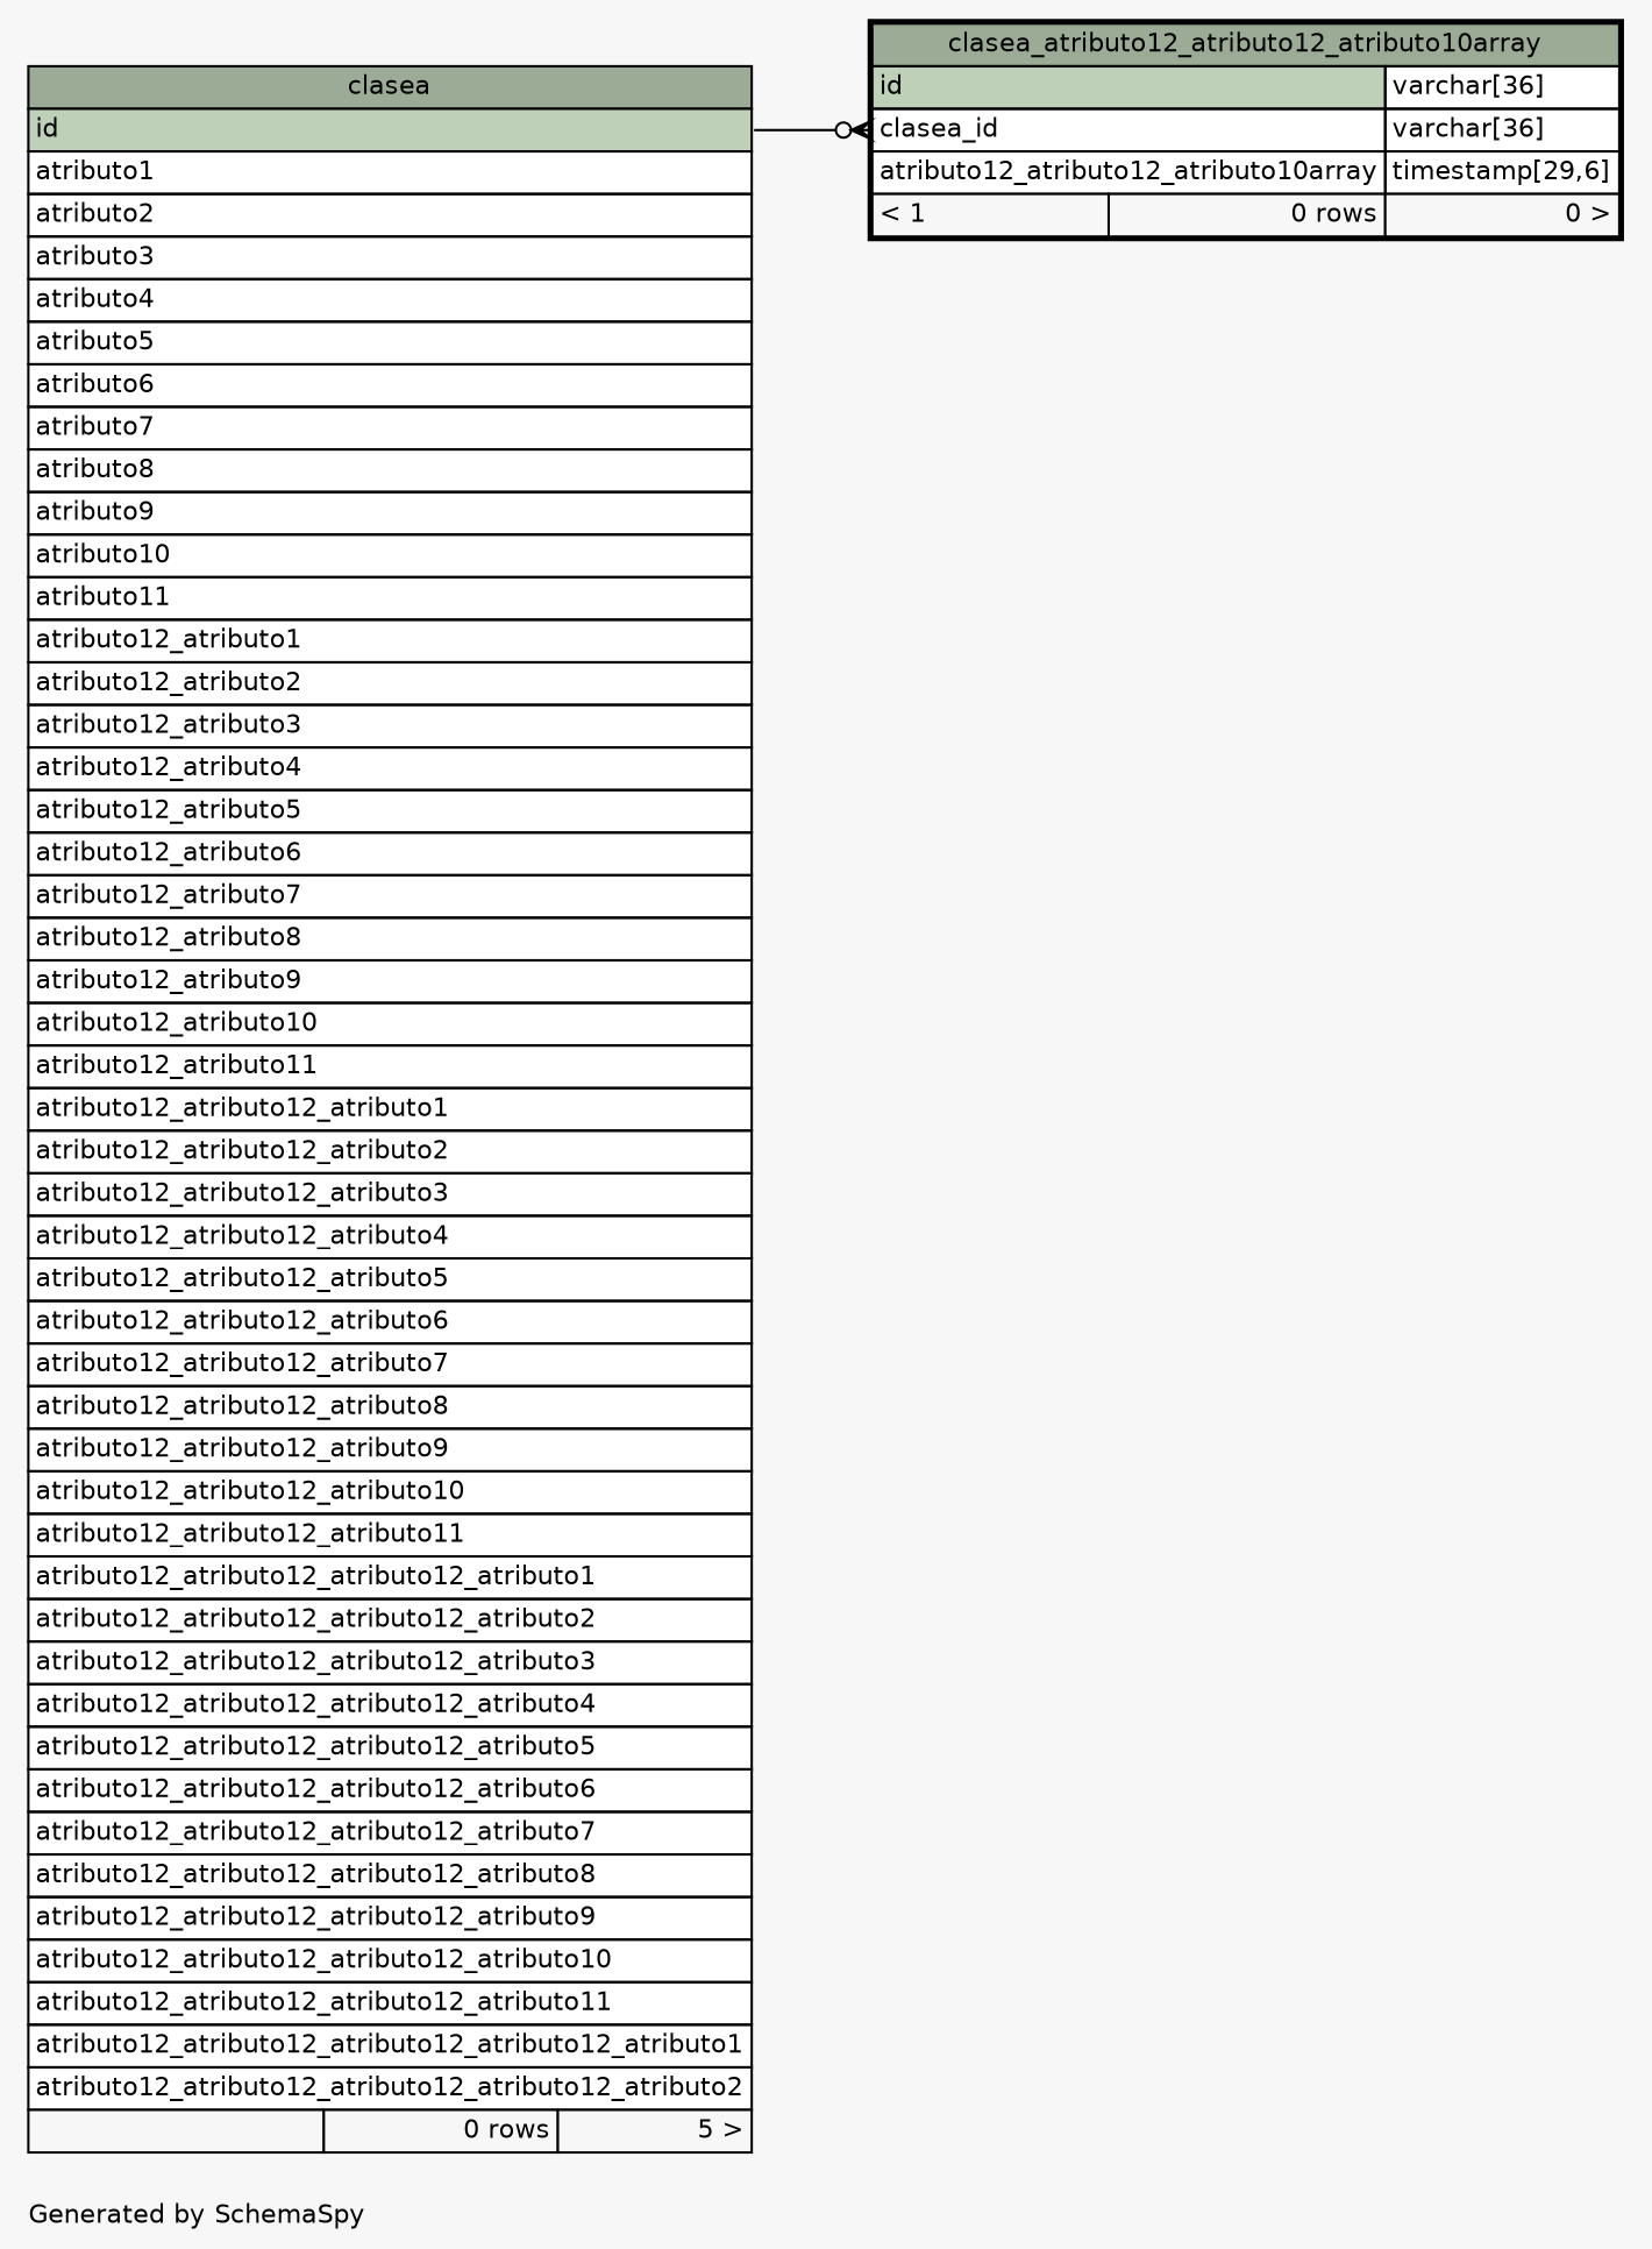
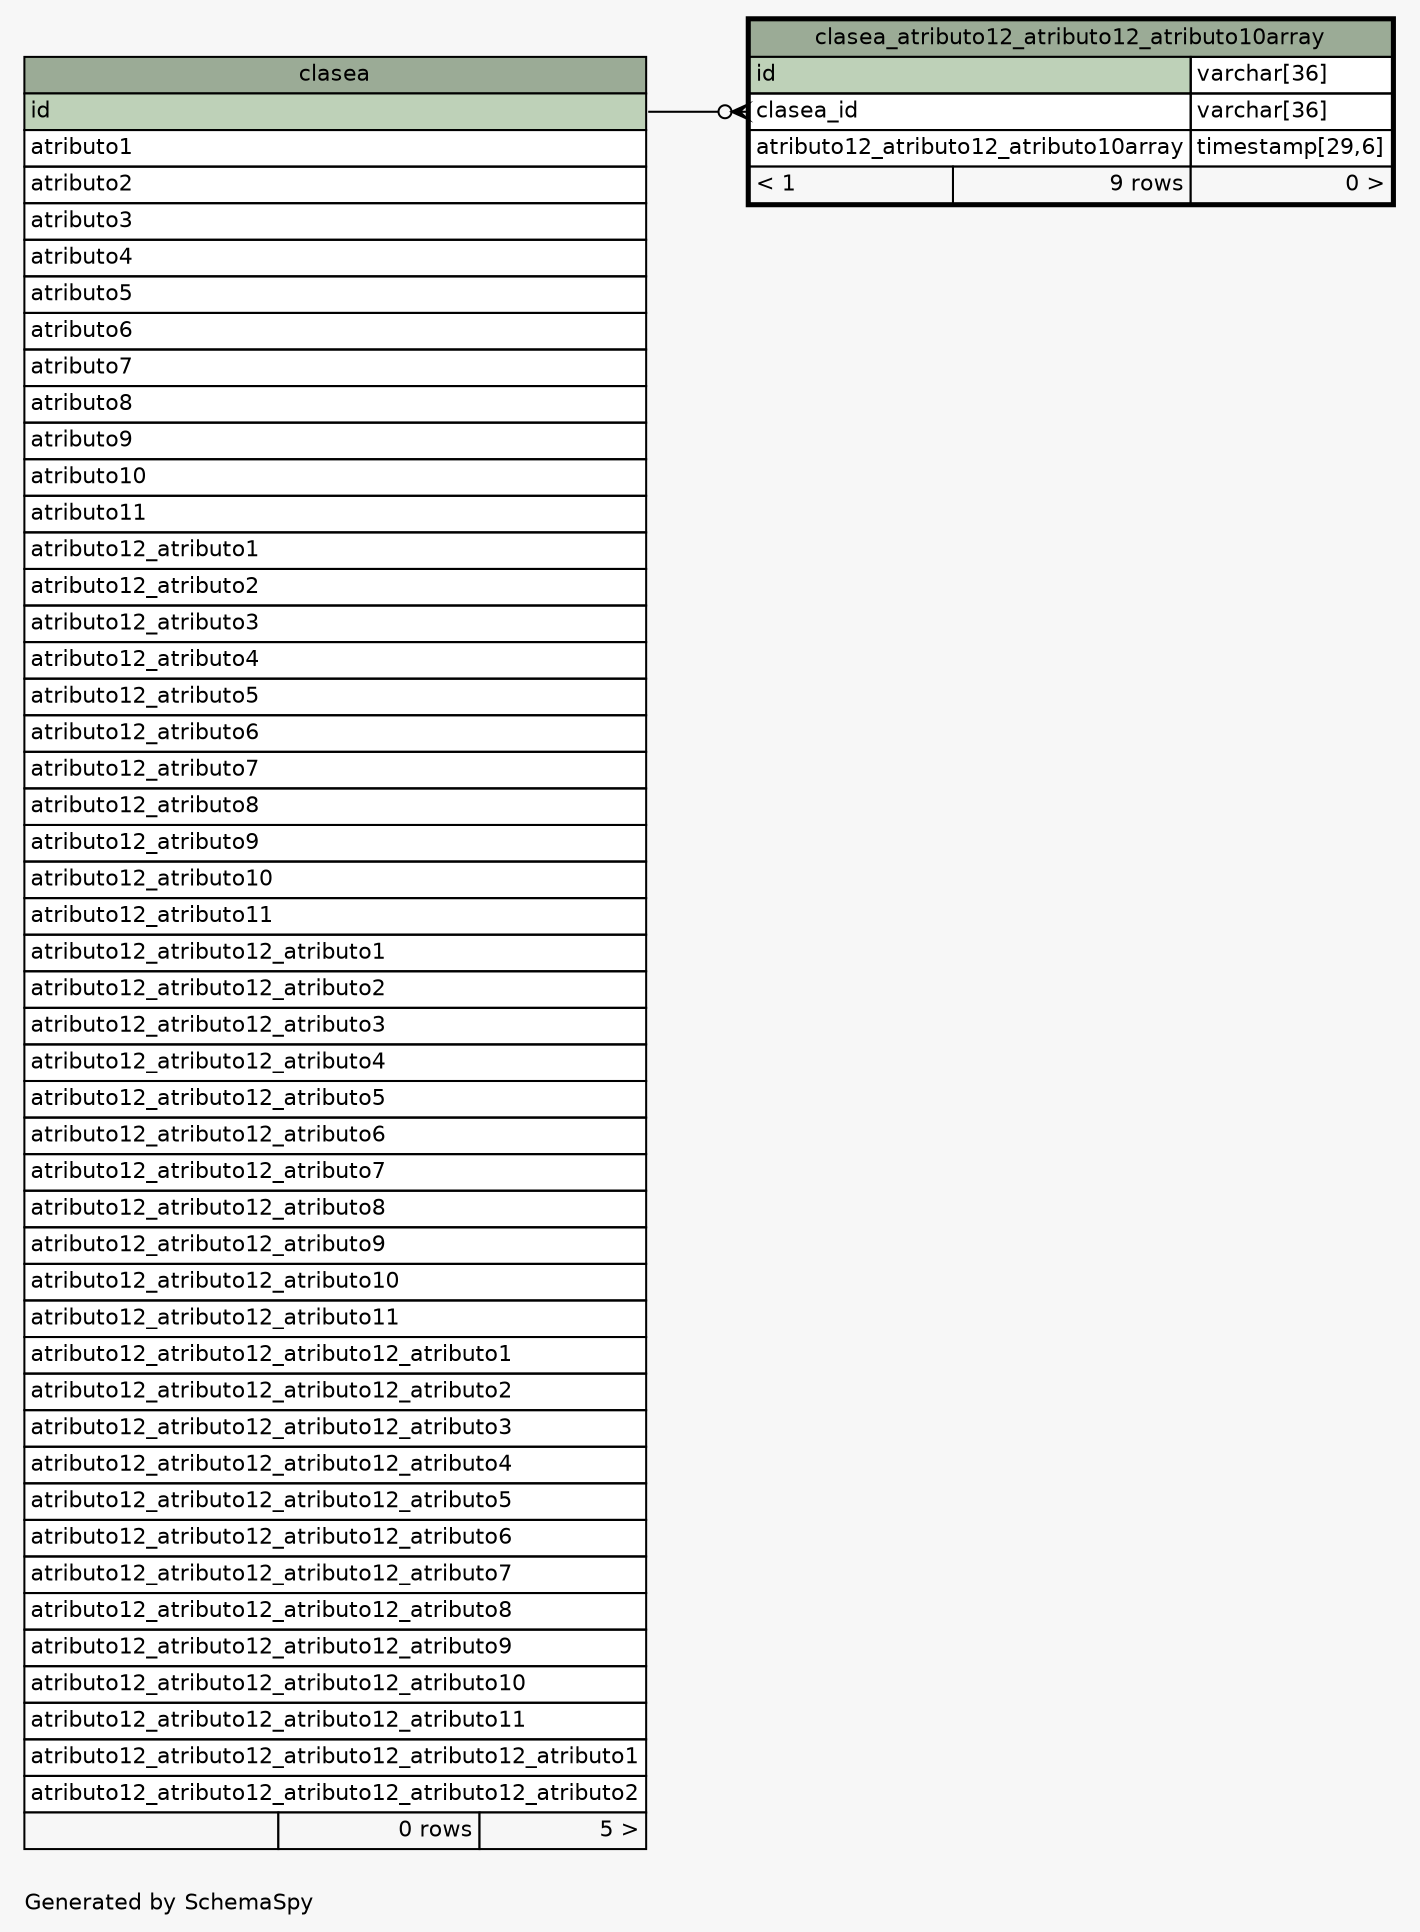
  digraph {
    bgcolor="#f7f7f7"
    fontname=Helvetica
    fontsize=11
    label="\nGenerated by SchemaSpy"
    labeljust=l
    nodesep=0.18
    rankdir=RL
    ranksep=0.46
    node [fontname=Helvetica fontsize=11 shape=plaintext]
-   n1 [label=<     <TABLE BORDER="2" CELLBORDER="1" CELLSPACING="0" BGCOLOR="#ffffff">       <TR><TD COLSPAN="3" BGCOLOR="#9bab96" ALIGN="CENTER">clasea_atributo12_atributo12_atributo10array</TD></TR>       <TR><TD PORT="id" COLSPAN="2" BGCOLOR="#bed1b8" ALIGN="LEFT">id</TD><TD PORT="id.type" ALIGN="LEFT">varchar[36]</TD></TR>       <TR><TD PORT="clasea_id" COLSPAN="2" ALIGN="LEFT">clasea_id</TD><TD PORT="clasea_id.type" ALIGN="LEFT">varchar[36]</TD></TR>       <TR><TD PORT="atributo12_atributo12_atributo10array" COLSPAN="2" ALIGN="LEFT">atributo12_atributo12_atributo10array</TD><TD PORT="atributo12_atributo12_atributo10array.type" ALIGN="LEFT">timestamp[29,6]</TD></TR>       <TR><TD ALIGN="LEFT" BGCOLOR="#f7f7f7">&lt; 1</TD><TD ALIGN="RIGHT" BGCOLOR="#f7f7f7">0 rows</TD><TD ALIGN="RIGHT" BGCOLOR="#f7f7f7">0 &gt;</TD></TR>     </TABLE>>]
+   n1 [label=<     <TABLE BORDER="2" CELLBORDER="1" CELLSPACING="0" BGCOLOR="#ffffff">       <TR><TD COLSPAN="3" BGCOLOR="#9bab96" ALIGN="CENTER">clasea_atributo12_atributo12_atributo10array</TD></TR>       <TR><TD PORT="id" COLSPAN="2" BGCOLOR="#bed1b8" ALIGN="LEFT">id</TD><TD PORT="id.type" ALIGN="LEFT">varchar[36]</TD></TR>       <TR><TD PORT="clasea_id" COLSPAN="2" ALIGN="LEFT">clasea_id</TD><TD PORT="clasea_id.type" ALIGN="LEFT">varchar[36]</TD></TR>       <TR><TD PORT="atributo12_atributo12_atributo10array" COLSPAN="2" ALIGN="LEFT">atributo12_atributo12_atributo10array</TD><TD PORT="atributo12_atributo12_atributo10array.type" ALIGN="LEFT">timestamp[29,6]</TD></TR>       <TR><TD ALIGN="LEFT" BGCOLOR="#f7f7f7">&lt; 1</TD><TD ALIGN="RIGHT" BGCOLOR="#f7f7f7">9 rows</TD><TD ALIGN="RIGHT" BGCOLOR="#f7f7f7">0 &gt;</TD></TR>     </TABLE>>]
    n2 [label=<     <TABLE BORDER="0" CELLBORDER="1" CELLSPACING="0" BGCOLOR="#ffffff">       <TR><TD COLSPAN="3" BGCOLOR="#9bab96" ALIGN="CENTER">clasea</TD></TR>       <TR><TD PORT="id" COLSPAN="3" BGCOLOR="#bed1b8" ALIGN="LEFT">id</TD></TR>       <TR><TD PORT="atributo1" COLSPAN="3" ALIGN="LEFT">atributo1</TD></TR>       <TR><TD PORT="atributo2" COLSPAN="3" ALIGN="LEFT">atributo2</TD></TR>       <TR><TD PORT="atributo3" COLSPAN="3" ALIGN="LEFT">atributo3</TD></TR>       <TR><TD PORT="atributo4" COLSPAN="3" ALIGN="LEFT">atributo4</TD></TR>       <TR><TD PORT="atributo5" COLSPAN="3" ALIGN="LEFT">atributo5</TD></TR>       <TR><TD PORT="atributo6" COLSPAN="3" ALIGN="LEFT">atributo6</TD></TR>       <TR><TD PORT="atributo7" COLSPAN="3" ALIGN="LEFT">atributo7</TD></TR>       <TR><TD PORT="atributo8" COLSPAN="3" ALIGN="LEFT">atributo8</TD></TR>       <TR><TD PORT="atributo9" COLSPAN="3" ALIGN="LEFT">atributo9</TD></TR>       <TR><TD PORT="atributo10" COLSPAN="3" ALIGN="LEFT">atributo10</TD></TR>       <TR><TD PORT="atributo11" COLSPAN="3" ALIGN="LEFT">atributo11</TD></TR>       <TR><TD PORT="atributo12_atributo1" COLSPAN="3" ALIGN="LEFT">atributo12_atributo1</TD></TR>       <TR><TD PORT="atributo12_atributo2" COLSPAN="3" ALIGN="LEFT">atributo12_atributo2</TD></TR>       <TR><TD PORT="atributo12_atributo3" COLSPAN="3" ALIGN="LEFT">atributo12_atributo3</TD></TR>       <TR><TD PORT="atributo12_atributo4" COLSPAN="3" ALIGN="LEFT">atributo12_atributo4</TD></TR>       <TR><TD PORT="atributo12_atributo5" COLSPAN="3" ALIGN="LEFT">atributo12_atributo5</TD></TR>       <TR><TD PORT="atributo12_atributo6" COLSPAN="3" ALIGN="LEFT">atributo12_atributo6</TD></TR>       <TR><TD PORT="atributo12_atributo7" COLSPAN="3" ALIGN="LEFT">atributo12_atributo7</TD></TR>       <TR><TD PORT="atributo12_atributo8" COLSPAN="3" ALIGN="LEFT">atributo12_atributo8</TD></TR>       <TR><TD PORT="atributo12_atributo9" COLSPAN="3" ALIGN="LEFT">atributo12_atributo9</TD></TR>       <TR><TD PORT="atributo12_atributo10" COLSPAN="3" ALIGN="LEFT">atributo12_atributo10</TD></TR>       <TR><TD PORT="atributo12_atributo11" COLSPAN="3" ALIGN="LEFT">atributo12_atributo11</TD></TR>       <TR><TD PORT="atributo12_atributo12_atributo1" COLSPAN="3" ALIGN="LEFT">atributo12_atributo12_atributo1</TD></TR>       <TR><TD PORT="atributo12_atributo12_atributo2" COLSPAN="3" ALIGN="LEFT">atributo12_atributo12_atributo2</TD></TR>       <TR><TD PORT="atributo12_atributo12_atributo3" COLSPAN="3" ALIGN="LEFT">atributo12_atributo12_atributo3</TD></TR>       <TR><TD PORT="atributo12_atributo12_atributo4" COLSPAN="3" ALIGN="LEFT">atributo12_atributo12_atributo4</TD></TR>       <TR><TD PORT="atributo12_atributo12_atributo5" COLSPAN="3" ALIGN="LEFT">atributo12_atributo12_atributo5</TD></TR>       <TR><TD PORT="atributo12_atributo12_atributo6" COLSPAN="3" ALIGN="LEFT">atributo12_atributo12_atributo6</TD></TR>       <TR><TD PORT="atributo12_atributo12_atributo7" COLSPAN="3" ALIGN="LEFT">atributo12_atributo12_atributo7</TD></TR>       <TR><TD PORT="atributo12_atributo12_atributo8" COLSPAN="3" ALIGN="LEFT">atributo12_atributo12_atributo8</TD></TR>       <TR><TD PORT="atributo12_atributo12_atributo9" COLSPAN="3" ALIGN="LEFT">atributo12_atributo12_atributo9</TD></TR>       <TR><TD PORT="atributo12_atributo12_atributo10" COLSPAN="3" ALIGN="LEFT">atributo12_atributo12_atributo10</TD></TR>       <TR><TD PORT="atributo12_atributo12_atributo11" COLSPAN="3" ALIGN="LEFT">atributo12_atributo12_atributo11</TD></TR>       <TR><TD PORT="atributo12_atributo12_atributo12_atributo1" COLSPAN="3" ALIGN="LEFT">atributo12_atributo12_atributo12_atributo1</TD></TR>       <TR><TD PORT="atributo12_atributo12_atributo12_atributo2" COLSPAN="3" ALIGN="LEFT">atributo12_atributo12_atributo12_atributo2</TD></TR>       <TR><TD PORT="atributo12_atributo12_atributo12_atributo3" COLSPAN="3" ALIGN="LEFT">atributo12_atributo12_atributo12_atributo3</TD></TR>       <TR><TD PORT="atributo12_atributo12_atributo12_atributo4" COLSPAN="3" ALIGN="LEFT">atributo12_atributo12_atributo12_atributo4</TD></TR>       <TR><TD PORT="atributo12_atributo12_atributo12_atributo5" COLSPAN="3" ALIGN="LEFT">atributo12_atributo12_atributo12_atributo5</TD></TR>       <TR><TD PORT="atributo12_atributo12_atributo12_atributo6" COLSPAN="3" ALIGN="LEFT">atributo12_atributo12_atributo12_atributo6</TD></TR>       <TR><TD PORT="atributo12_atributo12_atributo12_atributo7" COLSPAN="3" ALIGN="LEFT">atributo12_atributo12_atributo12_atributo7</TD></TR>       <TR><TD PORT="atributo12_atributo12_atributo12_atributo8" COLSPAN="3" ALIGN="LEFT">atributo12_atributo12_atributo12_atributo8</TD></TR>       <TR><TD PORT="atributo12_atributo12_atributo12_atributo9" COLSPAN="3" ALIGN="LEFT">atributo12_atributo12_atributo12_atributo9</TD></TR>       <TR><TD PORT="atributo12_atributo12_atributo12_atributo10" COLSPAN="3" ALIGN="LEFT">atributo12_atributo12_atributo12_atributo10</TD></TR>       <TR><TD PORT="atributo12_atributo12_atributo12_atributo11" COLSPAN="3" ALIGN="LEFT">atributo12_atributo12_atributo12_atributo11</TD></TR>       <TR><TD PORT="atributo12_atributo12_atributo12_atributo12_atributo1" COLSPAN="3" ALIGN="LEFT">atributo12_atributo12_atributo12_atributo12_atributo1</TD></TR>       <TR><TD PORT="atributo12_atributo12_atributo12_atributo12_atributo2" COLSPAN="3" ALIGN="LEFT">atributo12_atributo12_atributo12_atributo12_atributo2</TD></TR>       <TR><TD ALIGN="LEFT" BGCOLOR="#f7f7f7">  </TD><TD ALIGN="RIGHT" BGCOLOR="#f7f7f7">0 rows</TD><TD ALIGN="RIGHT" BGCOLOR="#f7f7f7">5 &gt;</TD></TR>     </TABLE>>]
    n1 -> n2 [arrowhead=none arrowsize=0.8 arrowtail=crowodot dir=back headport="id:e" tailport="clasea_id:w"]
  }
